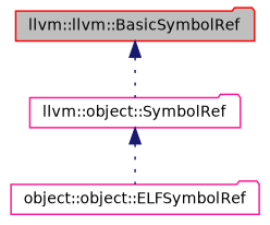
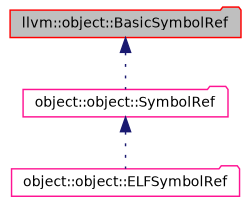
  digraph {
    node [color=deeppink fontname=Helvetica fontsize=10 shape=folder]
    edge [color=midnightblue dir=back fontname=Helvetica fontsize=10 labelfontname=Helvetica labelfontsize=10 style=dotted]
-   n1 [color=red fillcolor=grey75 fontcolor=black height=0.2 label="llvm::llvm::BasicSymbolRef" style=filled width=0.4]
-   n2 [height=0.2 label="llvm::object::SymbolRef" width=0.4]
+   n1 [color=red fillcolor=grey75 fontcolor=black height=0.2 label="llvm::object::BasicSymbolRef" style=filled width=0.4]
+   n2 [height=0.2 label="object::object::SymbolRef" width=0.4]
    n3 [height=0.2 label="object::object::ELFSymbolRef" width=0.4]
    n1 -> n2
    n2 -> n3
  }
